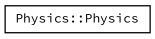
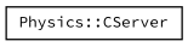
  digraph {
    rankdir=TB
    fontname="Source Code Pro"
-   n1 [color=black fillcolor=white fontname="Source Code Pro" fontsize=10 height=0.2 label="Physics::Physics" shape=record style=filled width=0.4]
+   n1 [color=black fillcolor=white fontname="Source Code Pro" fontsize=10 height=0.2 label="Physics::CServer" shape=record style=filled width=0.4]
  }
